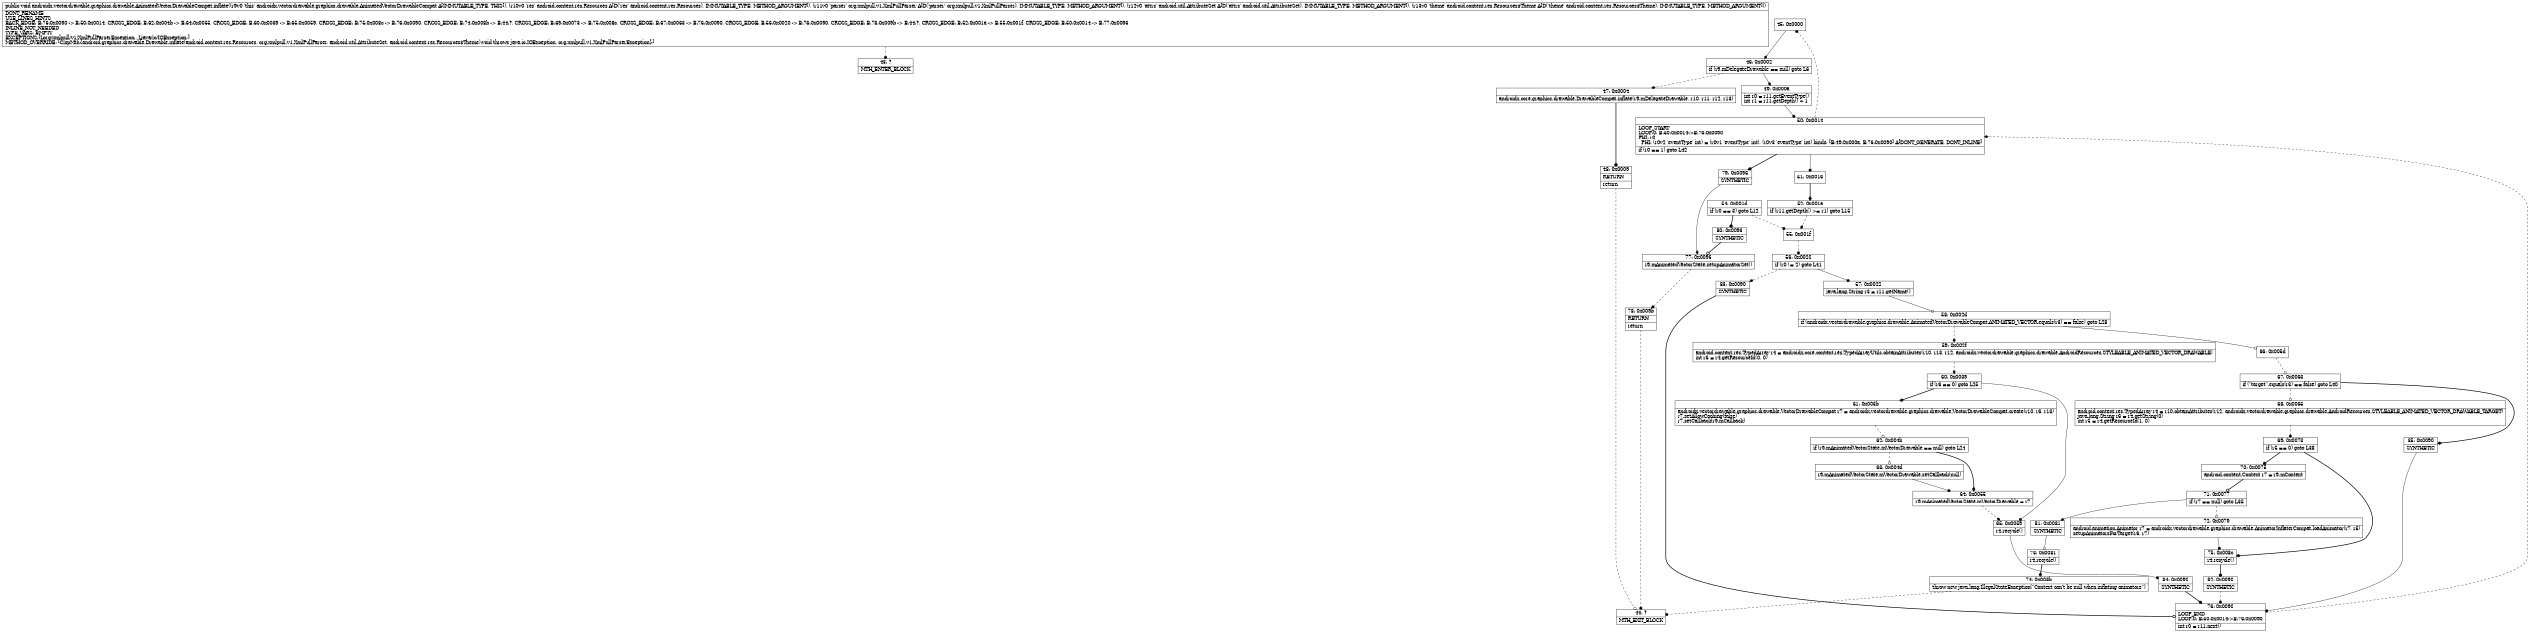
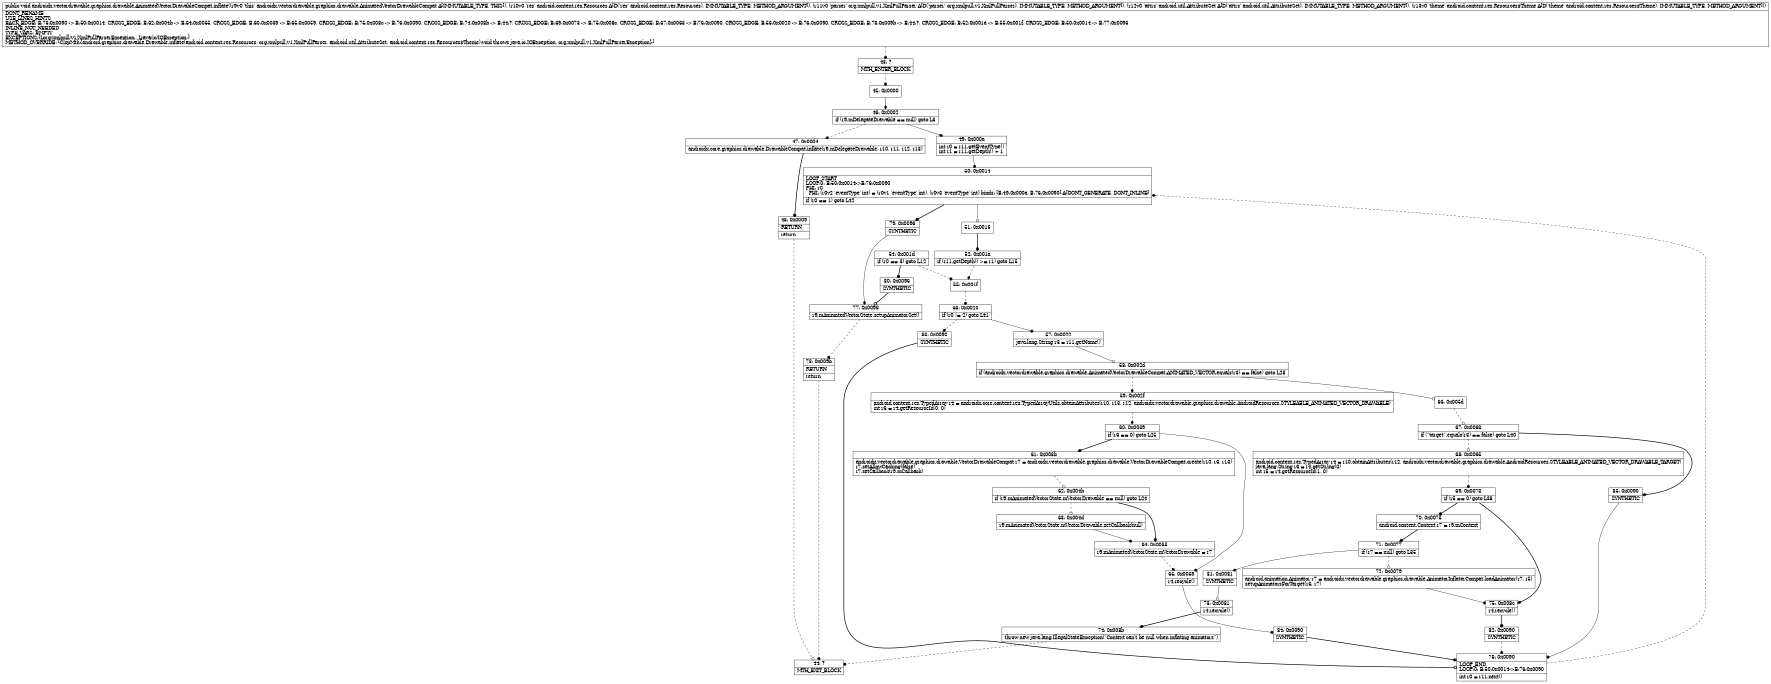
  digraph {
    node [shape=record]
    edge [arrowhead=dot style=dashed]
    n1 [label="{43\:\ ?|MTH_ENTER_BLOCK\l}"]
    n2 [label="{45\:\ 0x0000}"]
    n3 [label="{46\:\ 0x0002|if (r9.mDelegateDrawable == null) goto L6\l}"]
    n4 [label="{47\:\ 0x0004|androidx.core.graphics.drawable.DrawableCompat.inflate(r9.mDelegateDrawable, r10, r11, r12, r13)\l}"]
    n5 [label="{49\:\ 0x000a|int r0 = r11.getEventType()\lint r1 = r11.getDepth() + 1\l}"]
    n6 [label="{48\:\ 0x0009|RETURN\l|return\l}"]
    n7 [label="{50\:\ 0x0014|LOOP_START\lLOOP:0: B:50:0x0014\-\>B:76:0x0090\lPHI: r0 \l  PHI: (r0v2 'eventType' int) = (r0v1 'eventType' int), (r0v3 'eventType' int) binds: [B:49:0x000a, B:76:0x0090] A[DONT_GENERATE, DONT_INLINE]\l|if (r0 == 1) goto L42\l}"]
    n8 [label="{44\:\ ?|MTH_EXIT_BLOCK\l}"]
    n9 [label="{51\:\ 0x0016}"]
    n10 [label="{79\:\ 0x0096|SYNTHETIC\l}"]
    n11 [label="{52\:\ 0x001a|if (r11.getDepth() \>= r1) goto L15\l}"]
    n12 [label="{77\:\ 0x0096|r9.mAnimatedVectorState.setupAnimatorSet()\l}"]
    n13 [label="{55\:\ 0x001f}"]
    n14 [label="{56\:\ 0x0020|if (r0 != 2) goto L41\l}"]
    n15 [label="{54\:\ 0x001d|if (r0 == 3) goto L12\l}"]
    n16 [label="{80\:\ 0x0096|SYNTHETIC\l}"]
    n17 [label="{78\:\ 0x009b|RETURN\l|return\l}"]
    n18 [label="{57\:\ 0x0022|java.lang.String r3 = r11.getName()\l}"]
    n19 [label="{83\:\ 0x0090|SYNTHETIC\l}"]
    n20 [label="{58\:\ 0x002d|if (androidx.vectordrawable.graphics.drawable.AnimatedVectorDrawableCompat.ANIMATED_VECTOR.equals(r3) == false) goto L28\l}"]
    n21 [label="{76\:\ 0x0090|LOOP_END\lLOOP:0: B:50:0x0014\-\>B:76:0x0090\l|int r0 = r11.next()\l}"]
    n22 [label="{59\:\ 0x002f|android.content.res.TypedArray r4 = androidx.core.content.res.TypedArrayUtils.obtainAttributes(r10, r13, r12, androidx.vectordrawable.graphics.drawable.AndroidResources.STYLEABLE_ANIMATED_VECTOR_DRAWABLE)\lint r6 = r4.getResourceId(0, 0)\l}"]
    n23 [label="{66\:\ 0x005d}"]
    n24 [label="{60\:\ 0x0039|if (r6 == 0) goto L25\l}"]
    n25 [label="{67\:\ 0x0063|if (\"target\".equals(r3) == false) goto L40\l}"]
    n26 [label="{61\:\ 0x003b|androidx.vectordrawable.graphics.drawable.VectorDrawableCompat r7 = androidx.vectordrawable.graphics.drawable.VectorDrawableCompat.create(r10, r6, r13)\lr7.setAllowCaching(false)\lr7.setCallback(r9.mCallback)\l}"]
    n27 [label="{65\:\ 0x0059|r4.recycle()\l}"]
    n28 [label="{62\:\ 0x004b|if (r9.mAnimatedVectorState.mVectorDrawable == null) goto L24\l}"]
    n29 [label="{84\:\ 0x0090|SYNTHETIC\l}"]
    n30 [label="{63\:\ 0x004d|r9.mAnimatedVectorState.mVectorDrawable.setCallback(null)\l}"]
    n31 [label="{64\:\ 0x0055|r9.mAnimatedVectorState.mVectorDrawable = r7\l}"]
    n32 [label="{68\:\ 0x0065|android.content.res.TypedArray r4 = r10.obtainAttributes(r12, androidx.vectordrawable.graphics.drawable.AndroidResources.STYLEABLE_ANIMATED_VECTOR_DRAWABLE_TARGET)\ljava.lang.String r6 = r4.getString(0)\lint r5 = r4.getResourceId(1, 0)\l}"]
    n33 [label="{85\:\ 0x0090|SYNTHETIC\l}"]
    n34 [label="{69\:\ 0x0073|if (r5 == 0) goto L38\l}"]
    n35 [label="{70\:\ 0x0075|android.content.Context r7 = r9.mContext\l}"]
    n36 [label="{75\:\ 0x008c|r4.recycle()\l}"]
    n37 [label="{71\:\ 0x0077|if (r7 == null) goto L35\l}"]
    n38 [label="{82\:\ 0x0090|SYNTHETIC\l}"]
    n39 [label="{72\:\ 0x0079|android.animation.Animator r7 = androidx.vectordrawable.graphics.drawable.AnimatorInflaterCompat.loadAnimator(r7, r5)\lsetupAnimatorsForTarget(r6, r7)\l}"]
    n40 [label="{81\:\ 0x0081|SYNTHETIC\l}"]
    n41 [label="{73\:\ 0x0081|r4.recycle()\l}"]
    n42 [label="{74\:\ 0x008b|throw new java.lang.IllegalStateException(\"Context can't be null when inflating animators\")\l}"]
    n43 [label="{public void androidx.vectordrawable.graphics.drawable.AnimatedVectorDrawableCompat.inflate((r9v0 'this' androidx.vectordrawable.graphics.drawable.AnimatedVectorDrawableCompat A[IMMUTABLE_TYPE, THIS]), (r10v0 'res' android.content.res.Resources A[D('res' android.content.res.Resources), IMMUTABLE_TYPE, METHOD_ARGUMENT]), (r11v0 'parser' org.xmlpull.v1.XmlPullParser A[D('parser' org.xmlpull.v1.XmlPullParser), IMMUTABLE_TYPE, METHOD_ARGUMENT]), (r12v0 'attrs' android.util.AttributeSet A[D('attrs' android.util.AttributeSet), IMMUTABLE_TYPE, METHOD_ARGUMENT]), (r13v0 'theme' android.content.res.Resources$Theme A[D('theme' android.content.res.Resources$Theme), IMMUTABLE_TYPE, METHOD_ARGUMENT]))  | DONT_RENAME\lUSE_LINES_HINTS\lBACK_EDGE: B:76:0x0090 \-\> B:50:0x0014, CROSS_EDGE: B:62:0x004b \-\> B:64:0x0055, CROSS_EDGE: B:60:0x0039 \-\> B:65:0x0059, CROSS_EDGE: B:75:0x008c \-\> B:76:0x0090, CROSS_EDGE: B:74:0x008b \-\> B:44:?, CROSS_EDGE: B:69:0x0073 \-\> B:75:0x008c, CROSS_EDGE: B:67:0x0063 \-\> B:76:0x0090, CROSS_EDGE: B:56:0x0020 \-\> B:76:0x0090, CROSS_EDGE: B:78:0x009b \-\> B:44:?, CROSS_EDGE: B:52:0x001a \-\> B:55:0x001f, CROSS_EDGE: B:50:0x0014 \-\> B:77:0x0096\lINLINE_NOT_NEEDED\lTYPE_VARS: EMPTY\lEXCEPTIONS:[Lorg\/xmlpull\/v1\/XmlPullParserException;, Ljava\/io\/IOException;]\lMETHOD_OVERRIDE: [ClspMth\{android.graphics.drawable.Drawable.inflate(android.content.res.Resources, org.xmlpull.v1.XmlPullParser, android.util.AttributeSet, android.content.res.Resources$Theme):void throws java.io.IOException, org.xmlpull.v1.XmlPullParserException\}]\l}"]
-   n7 -> n2
+   n1 -> n2
    n2 -> n3 [arrowhead=diamond style=solid]
    n3 -> n4 [arrowhead=diamond]
    n3 -> n5 [arrowhead=diamond style=solid]
    n4 -> n6 [style=bold]
    n5 -> n7 [style=solid]
    n6 -> n8 [arrowhead=odot]
-   n7 -> n9 [style=solid]
+   n7 -> n9 [arrowhead=odot style=solid]
    n7 -> n10 [arrowhead=diamond style=bold]
    n9 -> n11 [arrowhead=diamond style=bold]
    n10 -> n12 [arrowhead=diamond style=solid]
    n11 -> n13 [arrowhead=diamond]
    n12 -> n17
    n13 -> n14
    n14 -> n18 [style=solid]
    n14 -> n19 [arrowhead=diamond]
    n15 -> n13
    n15 -> n16 [style=bold]
    n16 -> n12 [arrowhead=odot style=bold]
    n17 -> n8
    n18 -> n20 [arrowhead=odot style=solid]
    n19 -> n21 [arrowhead=odot style=bold]
    n20 -> n22 [arrowhead=diamond]
    n20 -> n23 [arrowhead=odot style=solid]
    n21 -> n7 [arrowhead=diamond]
    n22 -> n24 [arrowhead=diamond]
    n23 -> n25 [arrowhead=odot]
    n24 -> n26 [arrowhead=diamond style=bold]
    n24 -> n27 [style=solid]
    n25 -> n32 [arrowhead=odot]
    n25 -> n33 [arrowhead=diamond style=bold]
    n26 -> n28 [arrowhead=odot]
    n27 -> n29 [style=solid]
    n28 -> n30 [arrowhead=odot]
    n28 -> n31 [arrowhead=diamond style=bold]
    n29 -> n21 [arrowhead=diamond style=bold]
    n30 -> n31 [style=solid]
    n31 -> n27 [arrowhead=diamond]
    n32 -> n34
    n33 -> n21 [style=solid]
    n34 -> n35 [style=bold]
    n34 -> n36 [arrowhead=diamond style=bold]
-   n35 -> n37 [arrowhead=odot style=bold]
+   n35 -> n37 [arrowhead=diamond style=bold]
    n36 -> n38 [style=bold]
    n37 -> n39 [arrowhead=odot]
    n37 -> n40 [arrowhead=diamond style=solid]
    n38 -> n21
    n39 -> n36 [style=solid]
    n40 -> n41 [arrowhead=odot style=solid]
    n41 -> n42 [arrowhead=diamond style=bold]
    n42 -> n8
    n43 -> n1
  }
